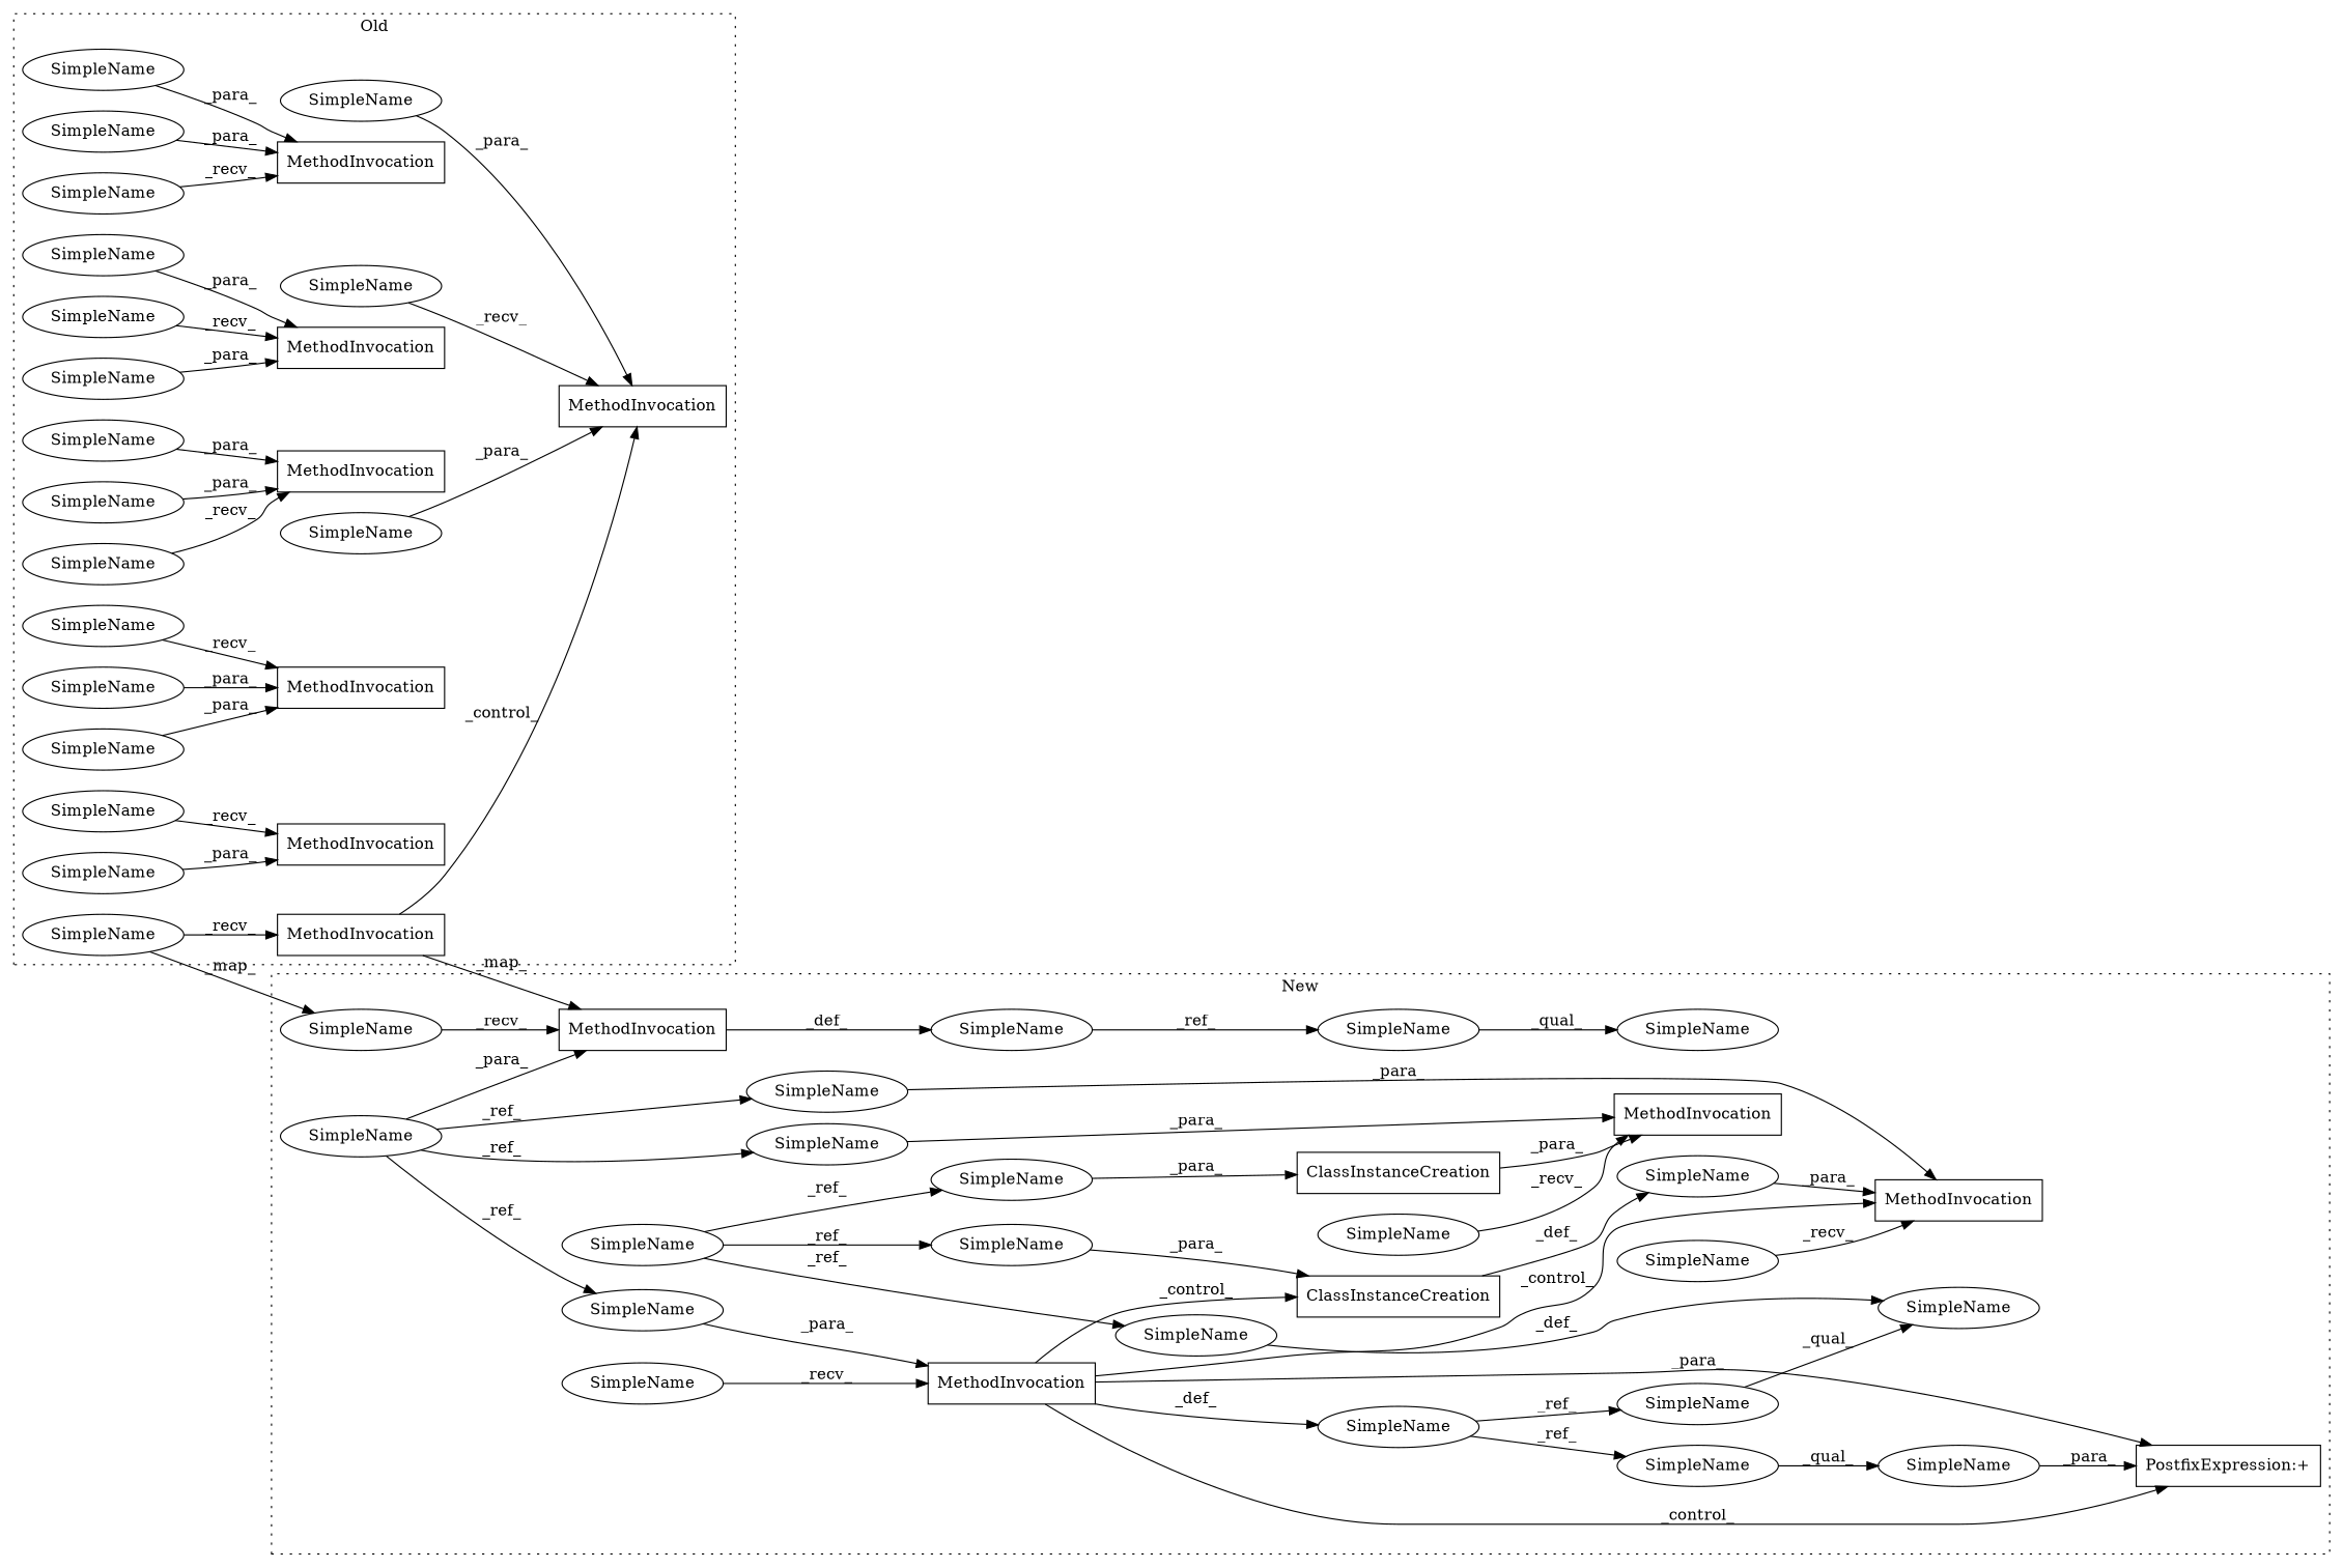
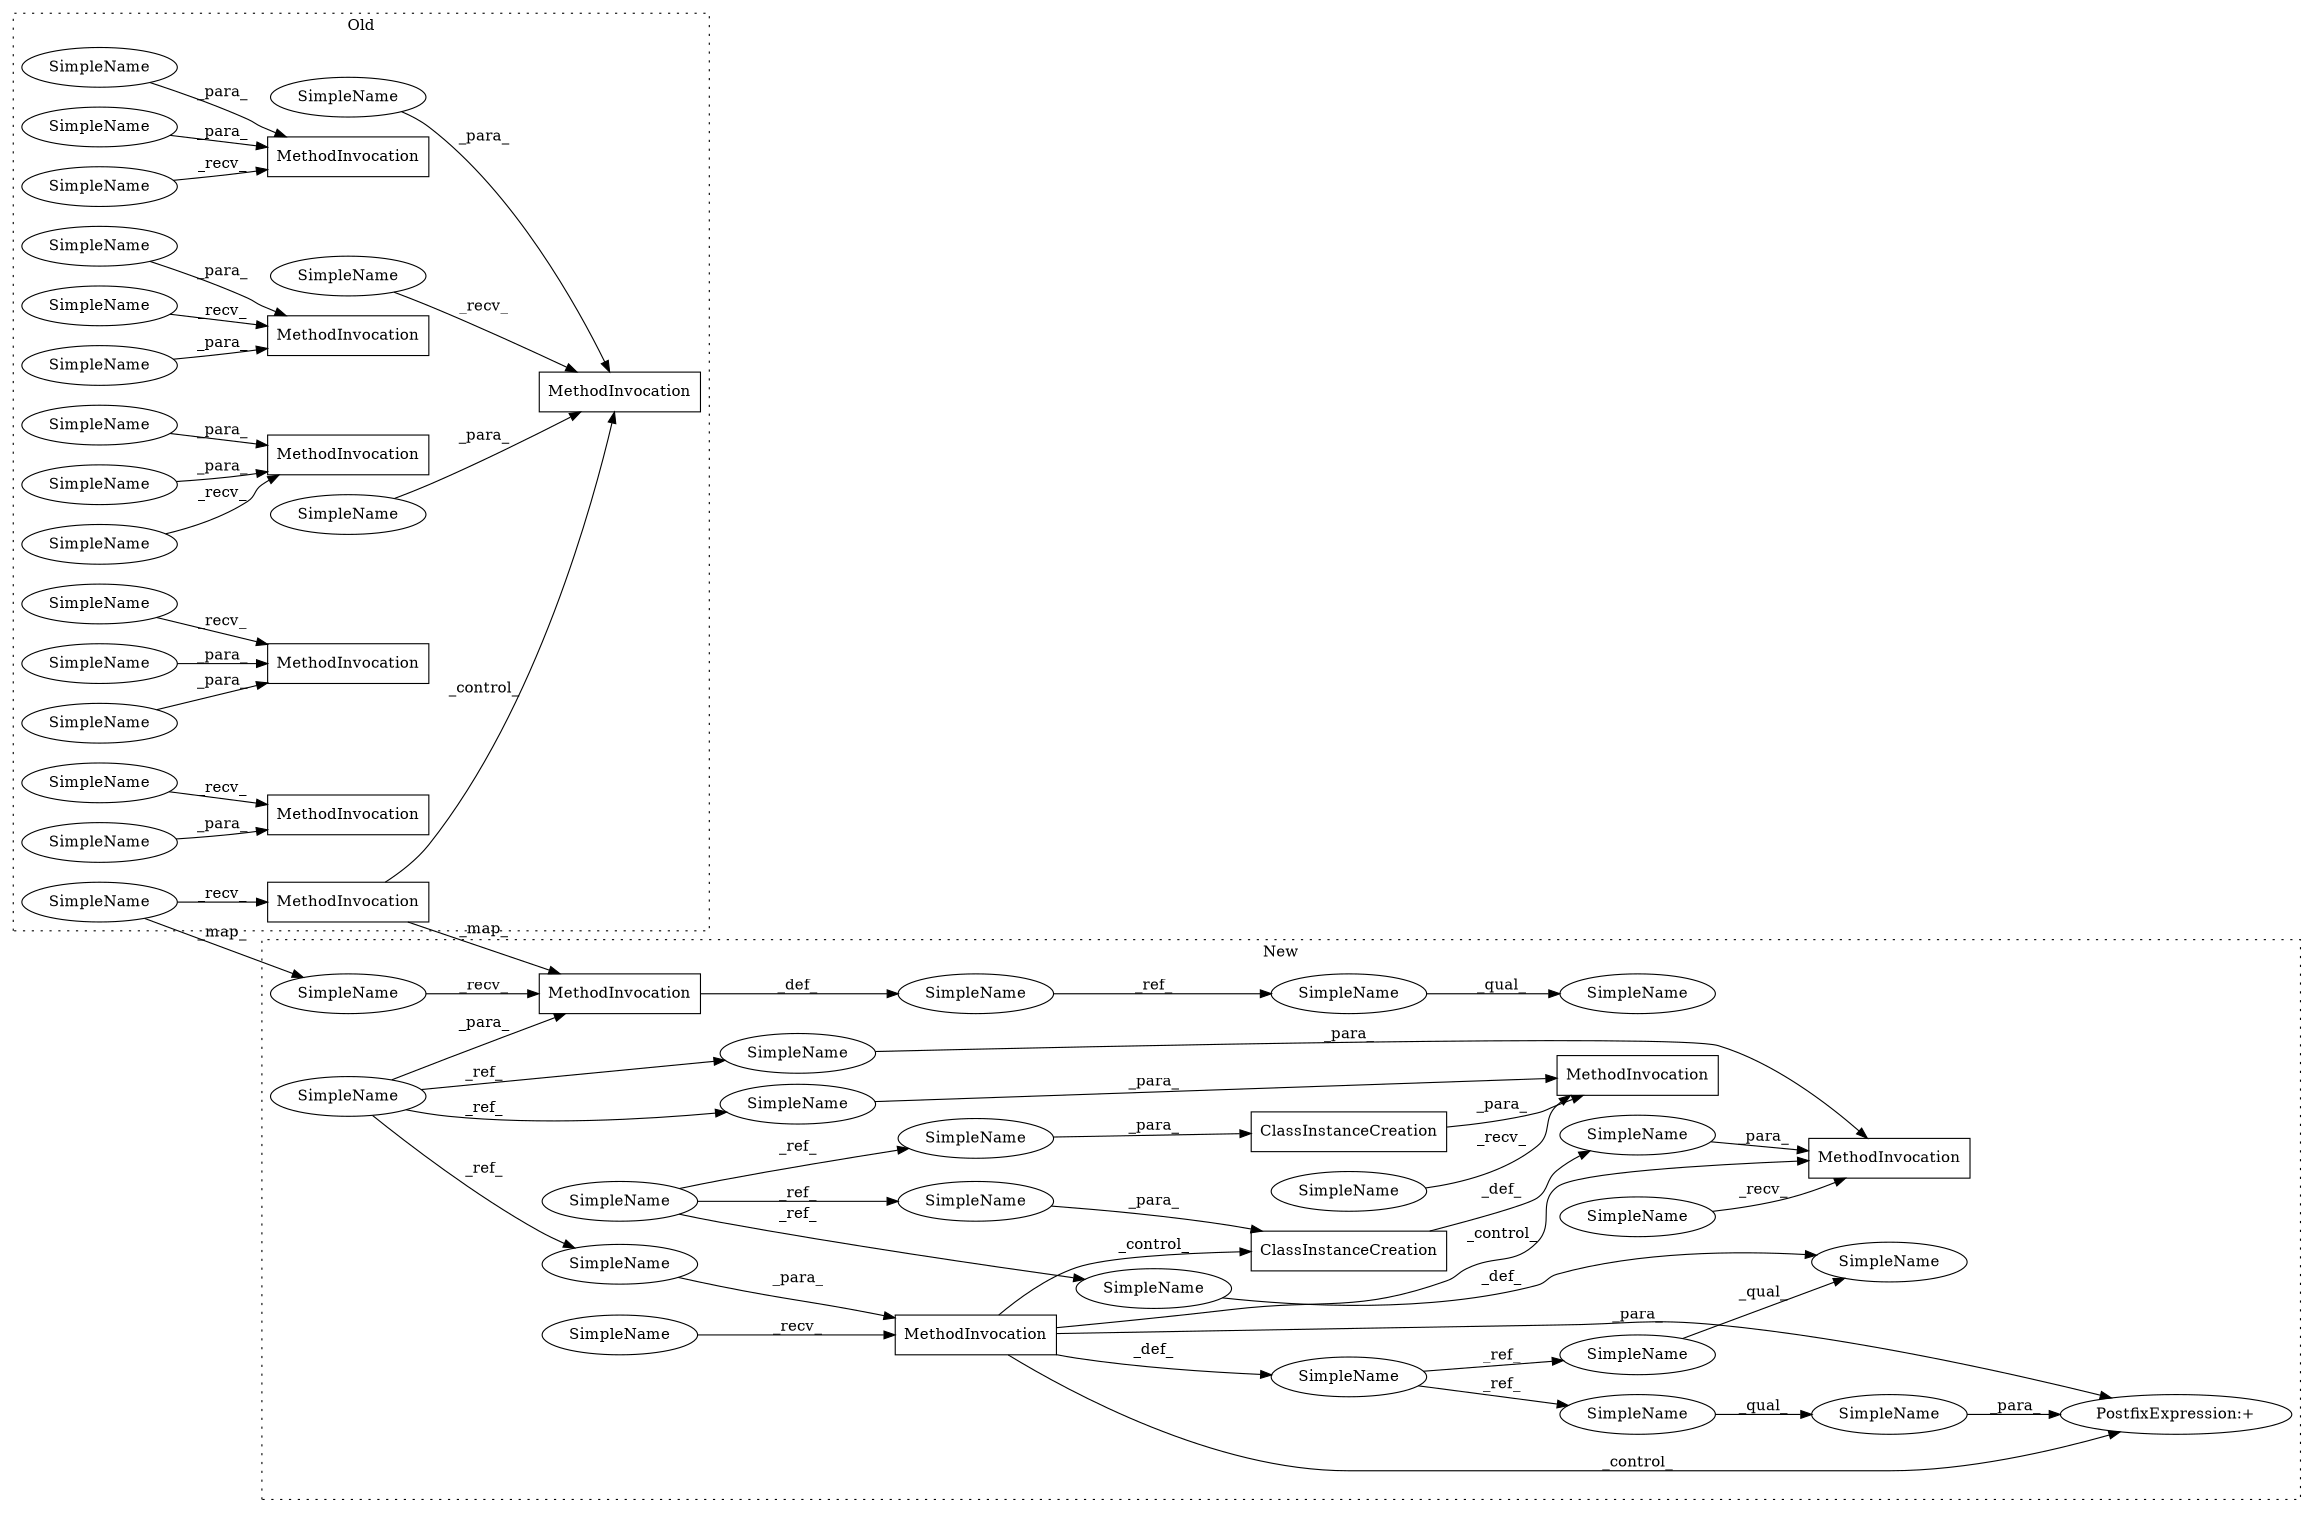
  digraph {
    rankdir=LR
    node [a=42 l="4,1" s=8286 shape=ellipse]
    n1 [a=32 label=MethodInvocation s="7644,7651" shape=box]
    n2 [a=32 label=MethodInvocation s="7860,7873" shape=box]
    n3 [a=32 label=MethodInvocation s="8222,8235" shape=box]
    n4 [a=32 label=MethodInvocation s="7467,7480" shape=box]
    n5 [a=32 label=MethodInvocation s="7726,7739" shape=box]
    n6 [a=32 label=MethodInvocation s="7432,7445" shape=box]
    n7 [a=32 label=MethodInvocation s="8565,8572" shape=box]
    n8 [l=4 label=SimpleName s=7476]
    n9 [l=12 label=SimpleName s=7847]
    n10 [l=4 label=SimpleName s=7869]
    n11 [l=3 label=SimpleName s=7730]
    n12 [l=12 label=SimpleName s=7631]
    n13 [l=12 label=SimpleName s=8209]
    n14 [l=12 label=SimpleName s=7419]
    n15 [l=3 label=SimpleName s=7471]
    n16 [l=4 label=SimpleName s=8231]
    n17 [l=3 label=SimpleName s=7436]
    n18 [l=3 label=SimpleName s=8569]
    n19 [l=3 label=SimpleName s=8226]
    n20 [l=4 label=SimpleName s=7441]
    n21 [l=12 label=SimpleName s=7713]
    n22 [l=4 label=SimpleName s=7735]
    n23 [l=8 label=SimpleName s=8556]
    n24 [l=12 label=SimpleName s=7454]
    n25 [l=3 label=SimpleName s=7864]
    n26 [a=14 l="18,1" label=ClassInstanceCreation s="7767,7789" shape=box]
    n27 [a=14 l="18,1" label=ClassInstanceCreation s="8073,8095" shape=box]
    n28 [a=32 label=MethodInvocation s="8416,8423" shape=box]
    n29 [a=32 label=MethodInvocation s="7994,8001" shape=box]
    n30 [a=32 label=MethodInvocation s="7758,7790" shape=box]
    n31 [a=32 label=MethodInvocation s="8054,8096" shape=box]
    n32 [l=4 label=SimpleName s=7785]
    n33 [l=12 label=SimpleName]
    n34 [l=7 label=SimpleName s=7971]
    n35 [l=4 label=SimpleName s=7640]
    n36 [l=3 label=SimpleName s=7762]
    n37 [l=7 label=SimpleName s=8142]
    n38 [l=7 label=SimpleName s=8393]
    n39 [l=13 label=SimpleName s=8432]
    n40 [l=13 label=SimpleName s=8142]
    n41 [l=3 label=SimpleName s=7565]
    n42 [l=12 label=SimpleName s=8403]
    n43 [l=12 label=SimpleName s=8041]
    n44 [l=3 label=SimpleName s=7998]
    n45 [l=7 label=SimpleName s=8063]
    n46 [l=4 label=SimpleName s=8091]
    n47 [l=7 label=SimpleName s=8432]
    n48 [l=3 label=SimpleName s=8058]
    n49 [l=7 label=SimpleName]
    n50 [l=4 label=SimpleName s=8301]
    n51 [l=12 label=SimpleName s=7981]
    n52 [l=12 label=SimpleName s=7745]
-   n53 [a=37 l=2 label="PostfixExpression:+" s=8155 shape=box]
+   n53 [a=37 l=2 label="PostfixExpression:+" s=8155]
    subgraph cluster_1 {
      label=Old
      style=dotted
      n1
      n2
      n3
      n4
      n5
      n6
      n7
      n8
      n9
      n10
      n11
      n12
      n13
      n14
      n15
      n16
      n17
      n18
      n19
      n20
      n21
      n22
      n23
      n24
      n25
    }
    subgraph cluster_2 {
      label=New
      style=dotted
      n26
      n27
      n28
      n29
      n30
      n31
      n32
      n33
      n34
      n35
      n36
      n37
      n38
      n39
      n40
      n41
      n42
      n43
      n44
      n45
      n46
      n47
      n48
      n49
      n50
      n51
      n52
      n53
    }
    n1 -> n5 [label=_control_]
    n1 -> n28 [label=_map_]
    n8 -> n4 [label=_para_]
    n9 -> n2 [label=_recv_]
    n10 -> n2 [label=_para_]
    n11 -> n5 [label=_para_]
    n12 -> n1 [label=_recv_]
    n12 -> n42 [label=_map_]
    n13 -> n3 [label=_recv_]
    n14 -> n6 [label=_recv_]
    n15 -> n4 [label=_para_]
    n16 -> n3 [label=_para_]
    n17 -> n6 [label=_para_]
    n18 -> n7 [label=_para_]
    n19 -> n3 [label=_para_]
    n20 -> n6 [label=_para_]
    n21 -> n5 [label=_recv_]
    n22 -> n5 [label=_para_]
    n23 -> n7 [label=_recv_]
    n24 -> n4 [label=_recv_]
    n25 -> n2 [label=_para_]
    n26 -> n30 [label=_para_]
    n27 -> n45 [label=_def_]
    n28 -> n38 [label=_def_]
    n29 -> n27 [label=_control_]
    n29 -> n31 [label=_control_]
    n29 -> n34 [label=_def_]
    n29 -> n53 [label=_control_]
    n29 -> n53 [label=_para_]
    n32 -> n26 [label=_para_]
    n34 -> n37 [label=_ref_]
    n34 -> n49 [label=_ref_]
    n35 -> n32 [label=_ref_]
    n35 -> n46 [label=_ref_]
    n35 -> n50 [label=_ref_]
    n36 -> n30 [label=_para_]
    n37 -> n40 [label=_qual_]
    n38 -> n47 [label=_ref_]
    n40 -> n53 [label=_para_]
    n41 -> n28 [label=_para_]
    n41 -> n36 [label=_ref_]
    n41 -> n44 [label=_ref_]
    n41 -> n48 [label=_ref_]
    n42 -> n28 [label=_recv_]
    n43 -> n31 [label=_recv_]
    n44 -> n29 [label=_para_]
    n45 -> n31 [label=_para_]
    n46 -> n27 [label=_para_]
    n47 -> n39 [label=_qual_]
    n48 -> n31 [label=_para_]
    n49 -> n33 [label=_qual_]
    n50 -> n33 [label=_def_]
    n51 -> n29 [label=_recv_]
    n52 -> n30 [label=_recv_]
  }
